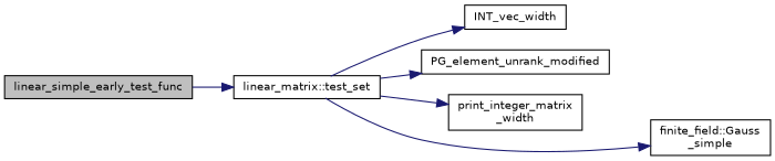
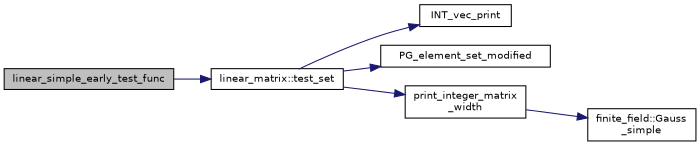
  digraph {
    rankdir=LR
    node [color=black fillcolor=white fontname=Helvetica fontsize=10 shape=record style=filled]
    edge [color=midnightblue fontname=Helvetica fontsize=10 labelfontname=Helvetica labelfontsize=10 style=solid]
    n1 [fillcolor=grey75 fontcolor=black height=0.2 label=linear_simple_early_test_func width=0.4]
    n2 [height=0.2 label="linear_matrix::test_set" width=0.4]
-   n3 [height=0.2 label=INT_vec_width width=0.4]
-   n4 [height=0.2 label=PG_element_unrank_modified width=0.4]
+   n3 [height=0.2 label=INT_vec_print width=0.4]
+   n4 [height=0.2 label=PG_element_set_modified width=0.4]
    n5 [height=0.2 label="print_integer_matrix\l_width" width=0.4]
    n6 [height=0.2 label="finite_field::Gauss\l_simple" width=0.4]
    n1 -> n2
    n2 -> n3
    n2 -> n4
    n2 -> n5
-   n2 -> n6
+   n5 -> n6
  }
